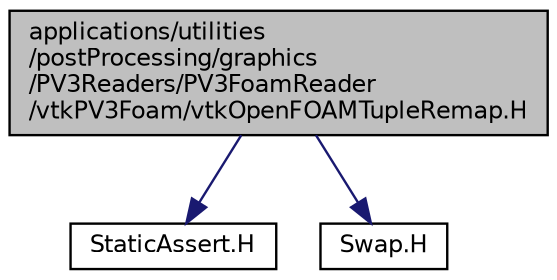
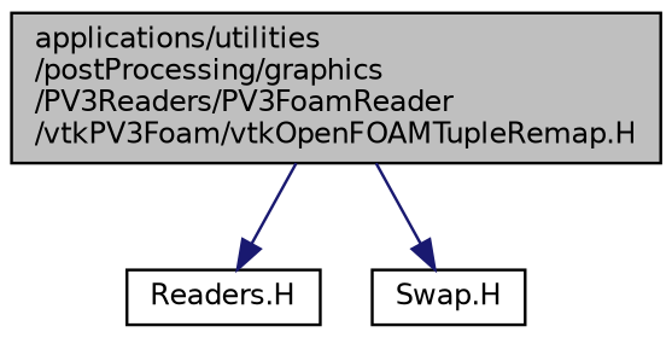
  digraph {
    node [color=black fontname=Helvetica fontsize=10 shape=record]
    edge [color=midnightblue fontname=Helvetica fontsize=10 labelfontname=Helvetica labelfontsize=10 style=solid]
    n1 [fillcolor=grey75 fontcolor=black height=0.2 label="applications/utilities\l/postProcessing/graphics\l/PV3Readers/PV3FoamReader\l/vtkPV3Foam/vtkOpenFOAMTupleRemap.H" style=filled width=0.4]
-   n2 [height=0.2 label="StaticAssert.H" width=0.4]
+   n2 [height=0.2 label="Readers.H" width=0.4]
    n3 [height=0.2 label="Swap.H" width=0.4]
    n1 -> n2
    n1 -> n3
  }
